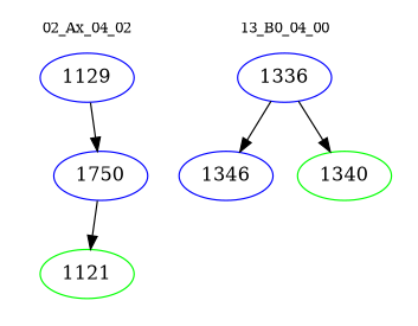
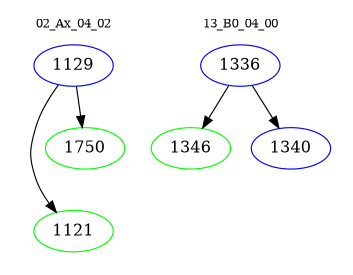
  digraph {
    node [color=green]
    edge [color=black]
    n1 [color=blue label=1129]
    n2 [label=1121]
-   n3 [color=blue label=1750]
+   n3 [label=1750]
    n4 [color=blue label=1336]
-   n5 [color=blue label=1346]
-   n6 [label=1340]
+   n5 [label=1346]
+   n6 [color=blue label=1340]
    subgraph cluster_1 {
      color=white
      fontsize=10
      label="02_Ax_04_02"
      n1
      n2
      n3
    }
    subgraph cluster_2 {
      color=white
      fontsize=10
      label="13_B0_04_00"
      n4
      n5
      n6
    }
-   n3 -> n2
+   n1 -> n2
    n1 -> n3
    n4 -> n5
    n4 -> n6
  }
